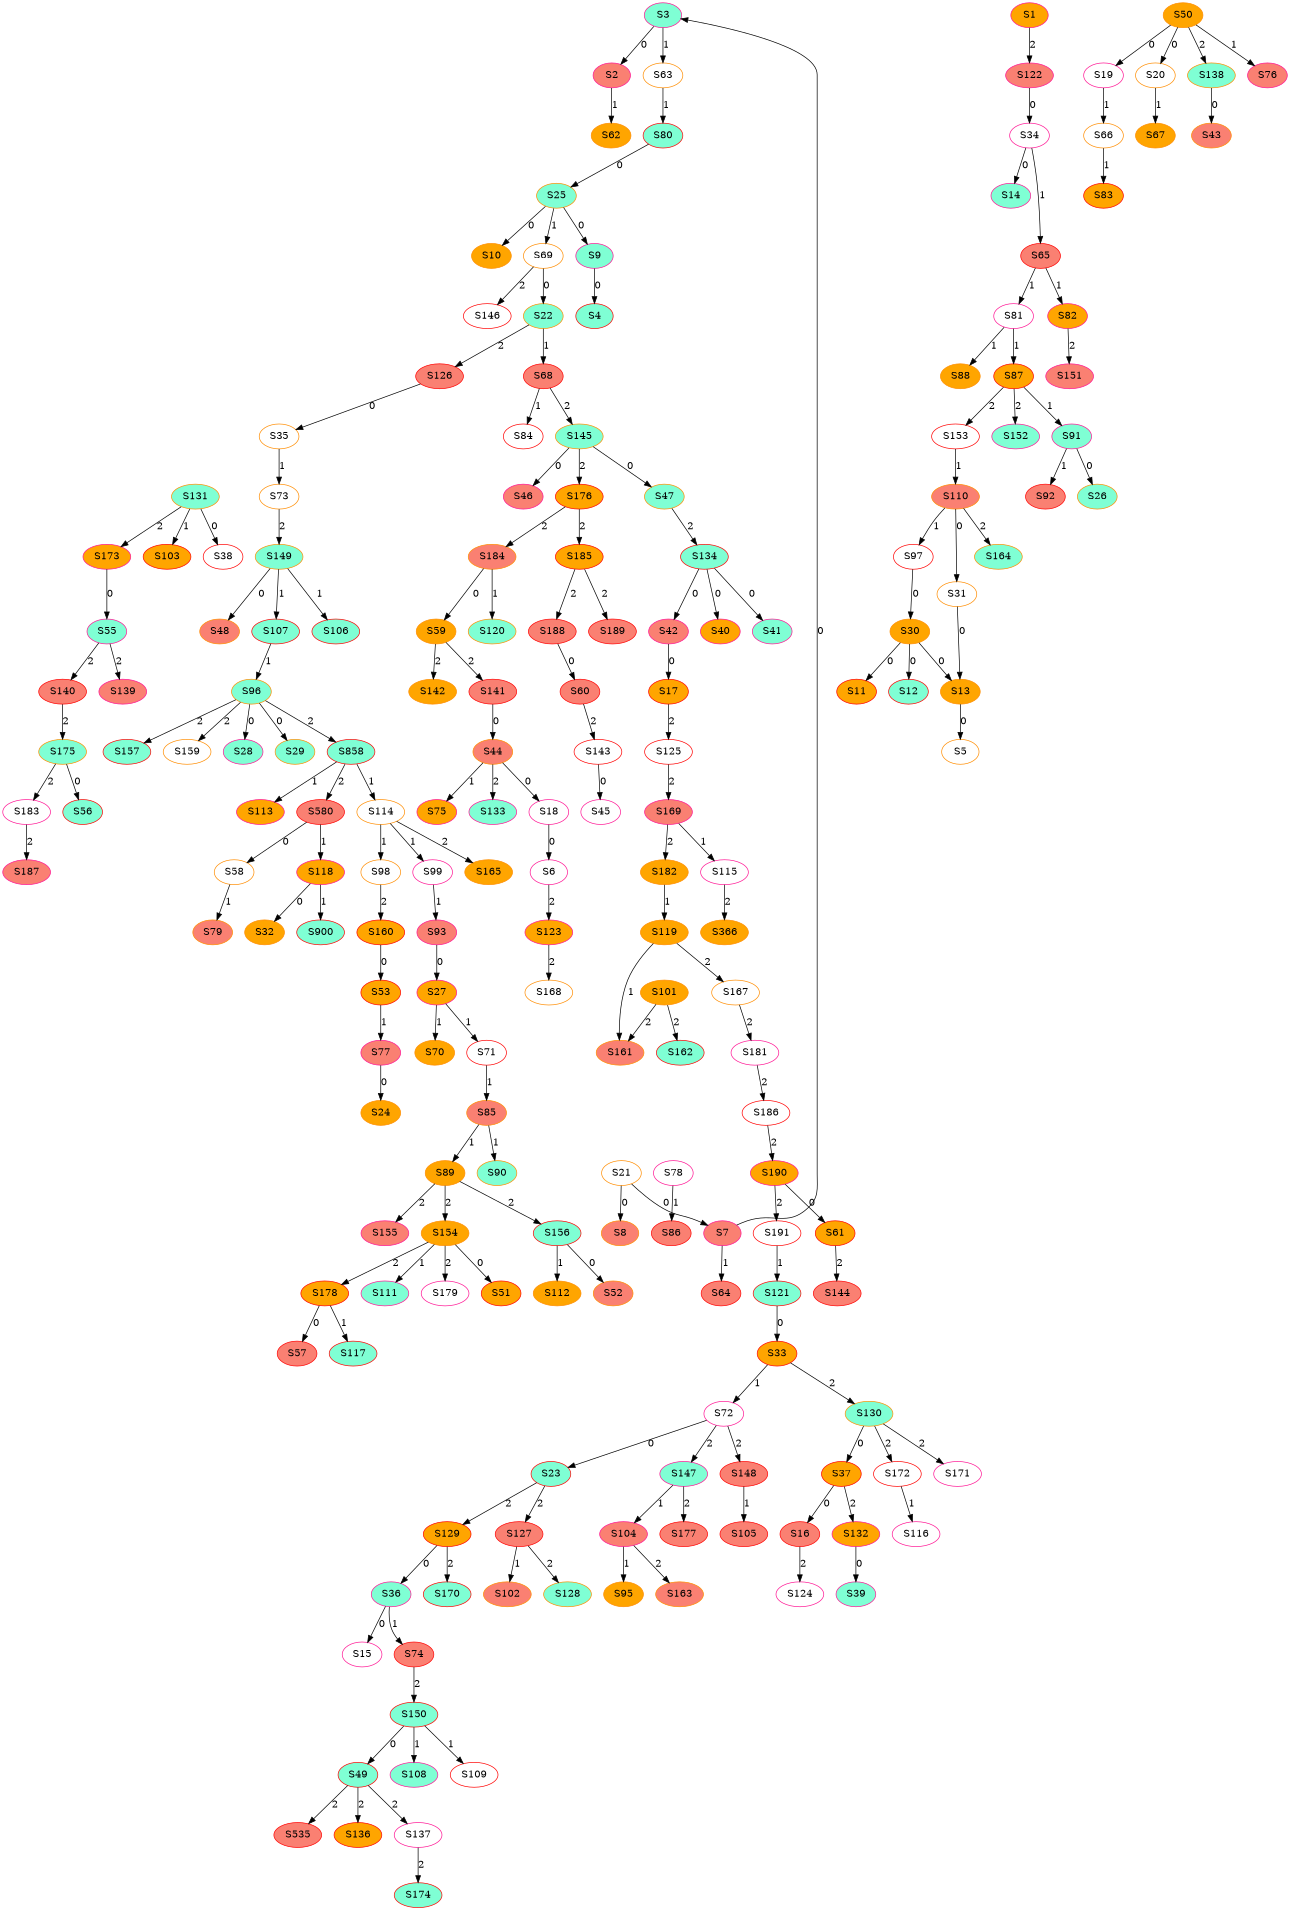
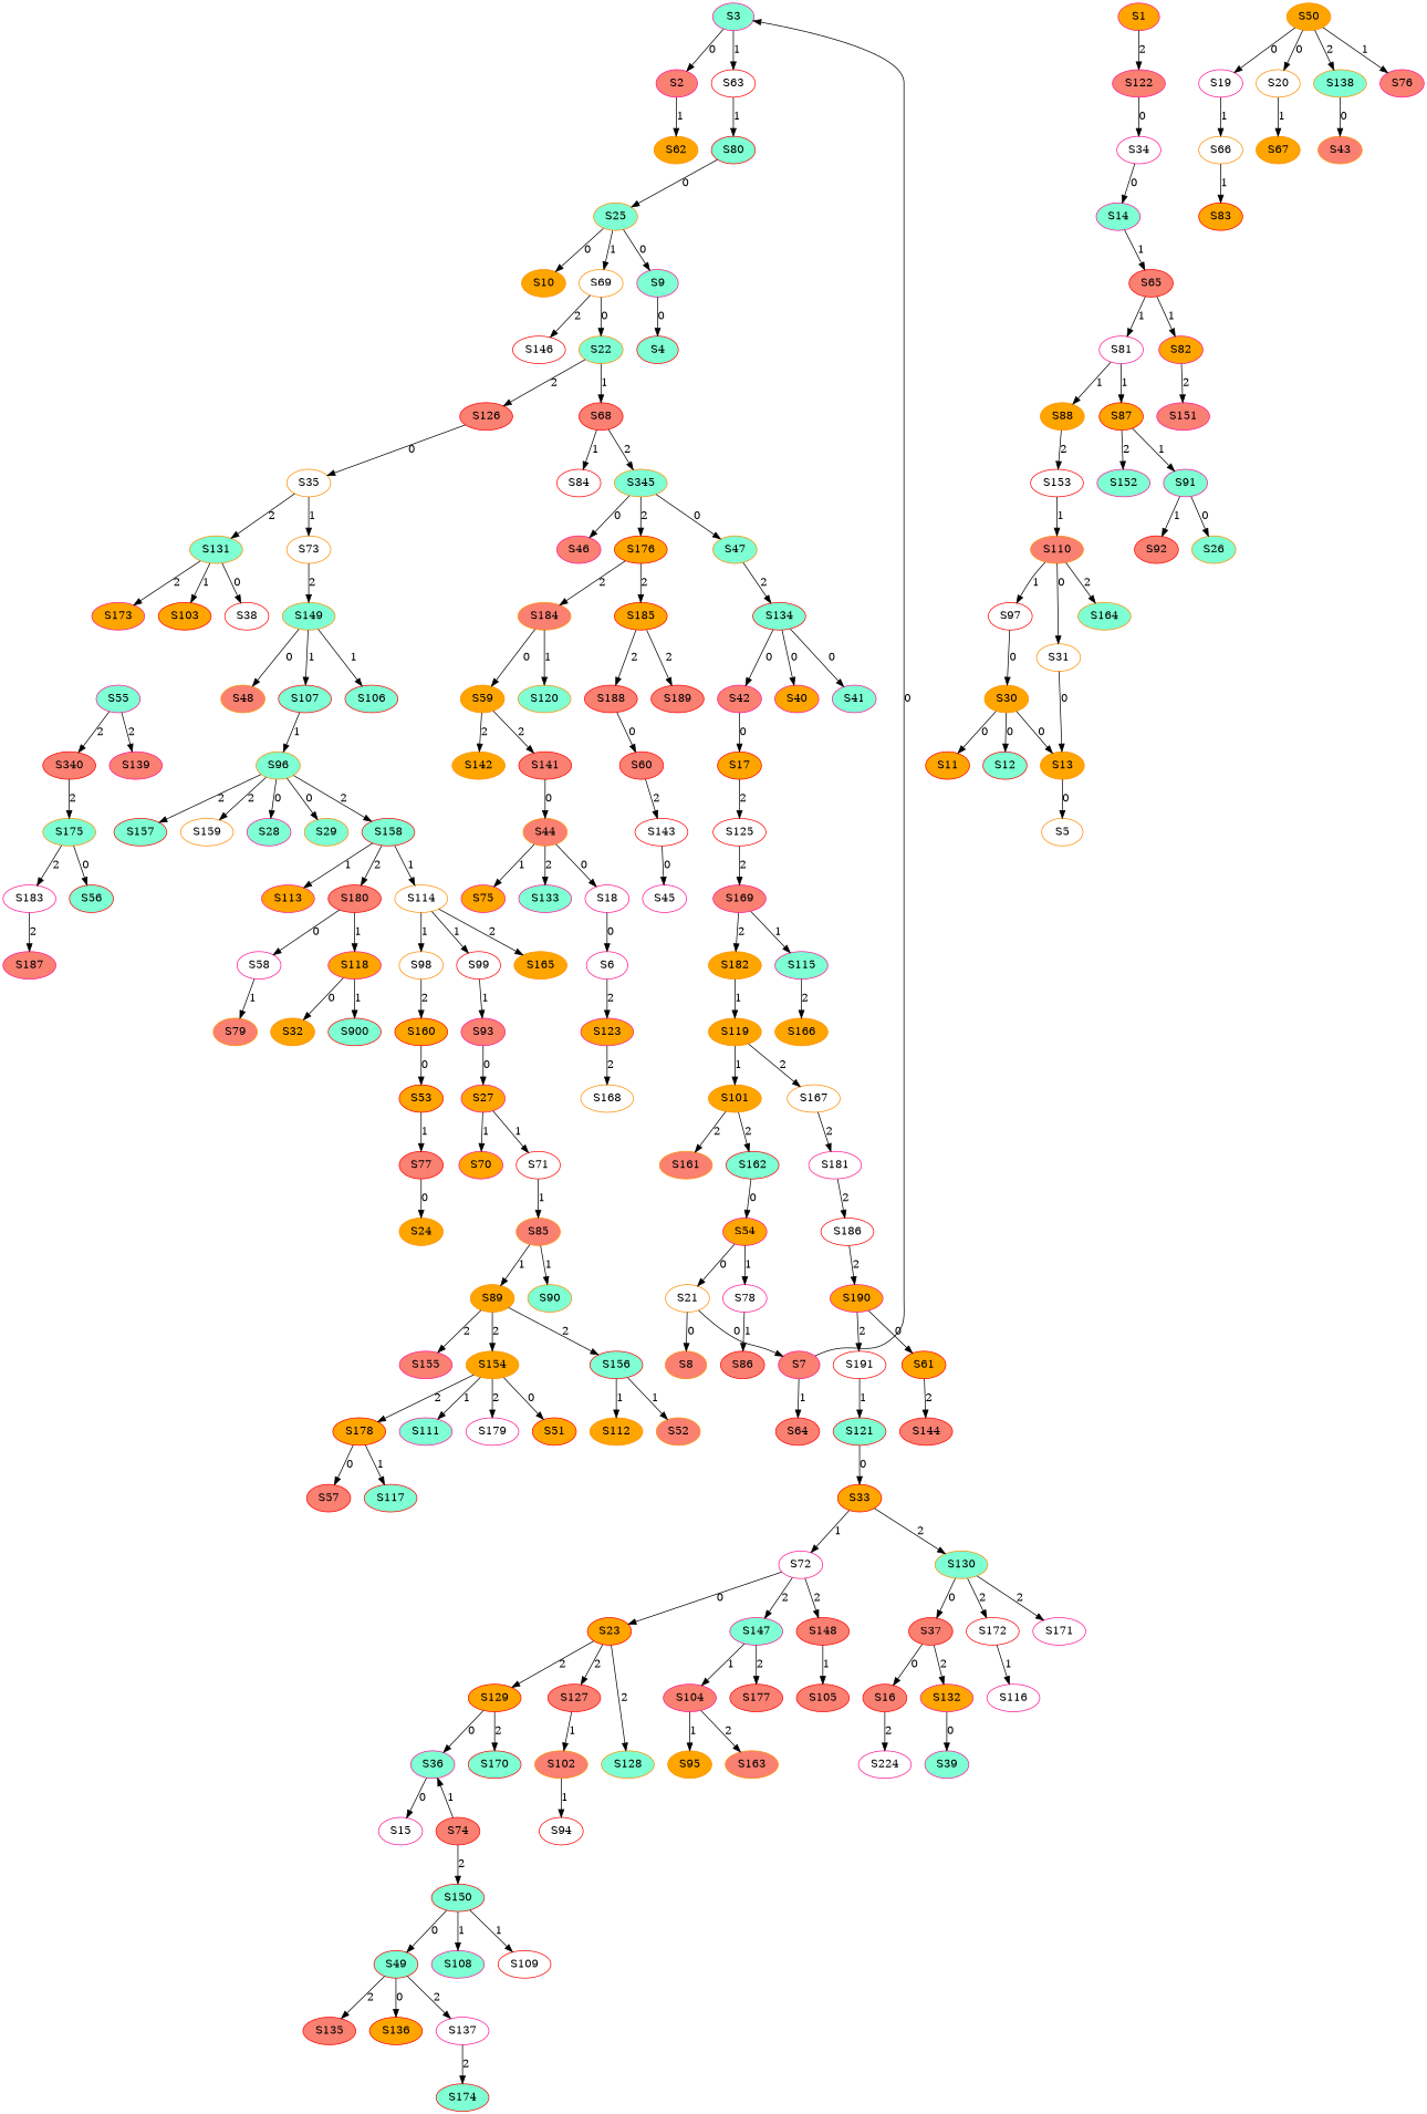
  strict digraph {
    node [color=red fillcolor=aquamarine style=filled]
    S3 [color=deeppink]
    S2 [color=deeppink fillcolor=salmon]
-   S63 [color=darkorange fillcolor=white]
+   S63 [fillcolor=white]
    S62 [color=darkorange fillcolor=orange]
    S80
    S7 [color=deeppink fillcolor=salmon]
    S64 [fillcolor=salmon]
    S9 [color=deeppink]
    S4
    S13 [color=darkorange fillcolor=orange]
    S5 [color=darkorange fillcolor=white]
    S18 [color=deeppink fillcolor=white]
    S6 [color=deeppink fillcolor=white]
    S123 [color=deeppink fillcolor=orange]
    S168 [color=darkorange fillcolor=white]
    S21 [color=darkorange fillcolor=white]
    S8 [color=darkorange fillcolor=salmon]
    S25 [color=darkorange]
    S10 [color=darkorange fillcolor=orange]
    S69 [color=darkorange fillcolor=white]
    S22 [color=darkorange]
    S146 [fillcolor=white]
    S30 [color=darkorange fillcolor=orange]
    S11 [fillcolor=orange]
    S12
    S34 [color=deeppink fillcolor=white]
    S14 [color=deeppink]
    S65 [fillcolor=salmon]
    S81 [color=deeppink fillcolor=white]
    S82 [color=deeppink fillcolor=orange]
    S36 [color=deeppink]
    S15 [color=deeppink fillcolor=white]
    S74 [fillcolor=salmon]
    S150
-   S37 [fillcolor=orange]
+   S37 [fillcolor=salmon]
    S16 [fillcolor=salmon]
    S132 [color=deeppink fillcolor=orange]
-   S124 [color=deeppink fillcolor=white]
+   S124 [color=deeppink fillcolor=white label=S224]
    S39 [color=deeppink]
    S42 [color=deeppink fillcolor=salmon]
    S17 [fillcolor=orange]
    S125 [fillcolor=white]
    S169 [color=deeppink fillcolor=salmon]
    S44 [color=darkorange fillcolor=salmon]
    S75 [color=deeppink fillcolor=orange]
    S133 [color=deeppink]
    S50 [color=darkorange fillcolor=orange]
    S19 [color=deeppink fillcolor=white]
    S20 [color=darkorange fillcolor=white]
    S138 [color=darkorange]
    S76 [color=deeppink fillcolor=salmon]
    S66 [color=darkorange fillcolor=white]
    S67 [color=darkorange fillcolor=orange]
    S43 [color=darkorange fillcolor=salmon]
    S83 [fillcolor=orange]
+   S54 [color=deeppink fillcolor=orange]
    S78 [color=deeppink fillcolor=white]
    S86 [fillcolor=salmon]
    S126 [fillcolor=salmon]
    S68 [fillcolor=salmon]
    S35 [color=darkorange fillcolor=white]
-   S145 [color=darkorange]
+   S145 [color=darkorange label=S345]
    S84 [fillcolor=white]
    S72 [color=deeppink fillcolor=white]
-   S23
+   S23 [fillcolor=orange]
    S147 [color=deeppink]
    S148 [fillcolor=salmon]
    S129 [fillcolor=orange]
    S127 [fillcolor=salmon]
    S128 [color=darkorange]
    S104 [color=deeppink fillcolor=salmon]
    S177 [fillcolor=salmon]
    S105 [fillcolor=salmon]
    S170
    S102 [color=darkorange fillcolor=salmon]
-   S77 [color=deeppink fillcolor=salmon]
+   S77 [fillcolor=salmon]
    S24 [color=darkorange fillcolor=orange]
    S91 [color=deeppink]
    S26 [color=darkorange]
    S92 [fillcolor=salmon]
    S93 [color=deeppink fillcolor=salmon]
    S27 [color=deeppink fillcolor=orange]
-   S70 [color=darkorange fillcolor=orange]
+   S70 [color=deeppink fillcolor=orange]
    S71 [fillcolor=white]
    S85 [color=darkorange fillcolor=salmon]
    S96 [color=darkorange]
    S28 [color=deeppink]
    S29 [color=darkorange]
-   S158 [label=S858]
+   S158
    S157
    S159 [color=darkorange fillcolor=white]
-   S180 [fillcolor=salmon label=S580]
+   S180 [fillcolor=salmon]
    S114 [color=darkorange fillcolor=white]
    S113 [color=deeppink fillcolor=orange]
    S97 [fillcolor=white]
    S110 [color=darkorange fillcolor=salmon]
    S31 [color=darkorange fillcolor=white]
    S164 [color=darkorange]
    S118 [color=deeppink fillcolor=orange]
    S32 [color=darkorange fillcolor=orange]
    n101 [label=S900]
    S121
    S33 [fillcolor=orange]
    S130 [color=darkorange]
    S172 [fillcolor=white]
    S171 [color=deeppink fillcolor=white]
    S122 [color=deeppink fillcolor=salmon]
    S131 [color=darkorange]
    S73 [color=darkorange fillcolor=white]
    S38 [fillcolor=white]
    S173 [color=deeppink fillcolor=orange]
    S103 [fillcolor=orange]
    S149 [color=darkorange]
    S116 [color=deeppink fillcolor=white]
    S55 [color=deeppink]
    S134
    S40 [color=deeppink fillcolor=orange]
    S41 [color=deeppink]
    S141 [fillcolor=salmon]
    S143 [fillcolor=white]
    S45 [color=deeppink fillcolor=white]
    S46 [color=deeppink fillcolor=salmon]
    S47 [color=darkorange]
    S176 [fillcolor=orange]
    S184 [color=darkorange fillcolor=salmon]
    S185 [fillcolor=orange]
    S48 [color=darkorange fillcolor=salmon]
    S107
    S106
    S49
    S108 [color=deeppink]
    S109 [fillcolor=white]
-   S135 [fillcolor=salmon label=S535]
+   S135 [fillcolor=salmon]
    S136 [fillcolor=orange]
    S137 [color=deeppink fillcolor=white]
    S174
    S153 [fillcolor=white]
    S154 [color=darkorange fillcolor=orange]
    S51 [fillcolor=orange]
    S178 [fillcolor=orange]
    S111 [color=deeppink]
    S179 [color=deeppink fillcolor=white]
    S57 [fillcolor=salmon]
    S117
    S156
    S52 [color=darkorange fillcolor=salmon]
    S112 [color=darkorange fillcolor=orange]
    S160 [fillcolor=orange]
    S53 [fillcolor=orange]
    S162
    S139 [color=deeppink fillcolor=salmon]
-   S140 [fillcolor=salmon]
+   S140 [fillcolor=salmon label=S340]
    S175 [color=darkorange]
    S56
    S183 [color=deeppink fillcolor=white]
    S187 [color=deeppink fillcolor=salmon]
-   S58 [color=darkorange fillcolor=white]
+   S58 [color=deeppink fillcolor=white]
    S79 [color=darkorange fillcolor=salmon]
    S59 [color=darkorange fillcolor=orange]
    S120 [color=darkorange]
    S142 [color=darkorange fillcolor=orange]
    S188 [fillcolor=salmon]
    S60 [fillcolor=salmon]
    S190 [color=deeppink fillcolor=orange]
    S61 [fillcolor=orange]
    S191 [fillcolor=white]
    S144 [fillcolor=salmon]
    S87 [fillcolor=orange]
    S88 [color=darkorange fillcolor=orange]
    S151 [color=deeppink fillcolor=salmon]
    S89 [color=darkorange fillcolor=orange]
    S90 [color=darkorange]
    S152 [color=deeppink]
    S155 [color=deeppink fillcolor=salmon]
-   S99 [color=deeppink fillcolor=white]
+   S99 [fillcolor=white]
+   S94 [fillcolor=white]
    S95 [color=darkorange fillcolor=orange]
    S163 [color=darkorange fillcolor=salmon]
    S98 [color=darkorange fillcolor=white]
    S165 [color=darkorange fillcolor=orange]
    S119 [color=darkorange fillcolor=orange]
    S101 [color=darkorange fillcolor=orange]
    S167 [color=darkorange fillcolor=white]
    S161 [color=darkorange fillcolor=salmon]
    S181 [color=deeppink fillcolor=white]
-   S115 [color=deeppink fillcolor=white]
+   S115 [color=deeppink]
    S182 [color=darkorange fillcolor=orange]
-   S166 [color=darkorange fillcolor=orange label=S366]
+   S166 [color=darkorange fillcolor=orange]
    S1 [color=deeppink fillcolor=orange]
    S186 [fillcolor=white]
    S189 [fillcolor=salmon]
    S3 -> S2 [label=0]
    S3 -> S63 [label=1]
    S2 -> S62 [label=1]
    S63 -> S80 [label=1]
    S80 -> S25 [label=0]
    S7 -> S3 [label=0]
    S7 -> S64 [label=1]
    S9 -> S4 [label=0]
    S13 -> S5 [label=0]
    S18 -> S6 [label=0]
    S6 -> S123 [label=2]
    S123 -> S168 [label=2]
    S21 -> S7 [label=0]
    S21 -> S8 [label=0]
    S25 -> S9 [label=0]
    S25 -> S10 [label=0]
    S25 -> S69 [label=1]
    S69 -> S22 [label=0]
    S69 -> S146 [label=2]
    S22 -> S126 [label=2]
    S22 -> S68 [label=1]
    S30 -> S13 [label=0]
    S30 -> S11 [label=0]
    S30 -> S12 [label=0]
    S34 -> S14 [label=0]
-   S34 -> S65 [label=1]
+   S14 -> S65 [label=1]
    S65 -> S81 [label=1]
    S65 -> S82 [label=1]
    S81 -> S87 [label=1]
    S81 -> S88 [label=1]
    S82 -> S151 [label=2]
    S36 -> S15 [label=0]
-   S36 -> S74 [label=1]
+   S74 -> S36 [label=1]
    S74 -> S150 [label=2]
    S150 -> S49 [label=0]
    S150 -> S108 [label=1]
    S150 -> S109 [label=1]
    S37 -> S16 [label=0]
    S37 -> S132 [label=2]
    S16 -> S124 [label=2]
    S132 -> S39 [label=0]
    S42 -> S17 [label=0]
    S17 -> S125 [label=2]
    S125 -> S169 [label=2]
    S169 -> S115 [label=1]
    S169 -> S182 [label=2]
    S44 -> S18 [label=0]
    S44 -> S75 [label=1]
    S44 -> S133 [label=2]
    S50 -> S19 [label=0]
    S50 -> S20 [label=0]
    S50 -> S138 [label=2]
    S50 -> S76 [label=1]
    S19 -> S66 [label=1]
    S20 -> S67 [label=1]
    S138 -> S43 [label=0]
    S66 -> S83 [label=1]
+   S54 -> S21 [label=0]
+   S54 -> S78 [label=1]
    S78 -> S86 [label=1]
    S126 -> S35 [label=0]
    S68 -> S145 [label=2]
    S68 -> S84 [label=1]
+   S35 -> S131 [label=2]
    S35 -> S73 [label=1]
    S145 -> S46 [label=0]
    S145 -> S47 [label=0]
    S145 -> S176 [label=2]
    S72 -> S23 [label=0]
    S72 -> S147 [label=2]
    S72 -> S148 [label=2]
    S23 -> S129 [label=2]
    S23 -> S127 [label=2]
-   S127 -> S128 [label=2]
+   S23 -> S128 [label=2]
    S147 -> S104 [label=1]
    S147 -> S177 [label=2]
    S148 -> S105 [label=1]
    S129 -> S36 [label=0]
    S129 -> S170 [label=2]
    S127 -> S102 [label=1]
    S104 -> S95 [label=1]
    S104 -> S163 [label=2]
+   S102 -> S94 [label=1]
    S77 -> S24 [label=0]
    S91 -> S26 [label=0]
    S91 -> S92 [label=1]
    S93 -> S27 [label=0]
    S27 -> S70 [label=1]
    S27 -> S71 [label=1]
    S71 -> S85 [label=1]
    S85 -> S89 [label=1]
    S85 -> S90 [label=1]
    S96 -> S28 [label=0]
    S96 -> S29 [label=0]
    S96 -> S158 [label=2]
    S96 -> S157 [label=2]
    S96 -> S159 [label=2]
    S158 -> S180 [label=2]
    S158 -> S114 [label=1]
    S158 -> S113 [label=1]
    S180 -> S118 [label=1]
    S180 -> S58 [label=0]
    S114 -> S99 [label=1]
    S114 -> S98 [label=1]
    S114 -> S165 [label=2]
    S97 -> S30 [label=0]
    S110 -> S97 [label=1]
    S110 -> S31 [label=0]
    S110 -> S164 [label=2]
    S31 -> S13 [label=0]
    S118 -> S32 [label=0]
    S118 -> n101 [label=1]
    S121 -> S33 [label=0]
    S33 -> S72 [label=1]
    S33 -> S130 [label=2]
    S130 -> S37 [label=0]
    S130 -> S172 [label=2]
    S130 -> S171 [label=2]
    S172 -> S116 [label=1]
    S122 -> S34 [label=0]
    S131 -> S38 [label=0]
    S131 -> S173 [label=2]
    S131 -> S103 [label=1]
    S73 -> S149 [label=2]
-   S173 -> S55 [label=0]
    S149 -> S48 [label=0]
    S149 -> S107 [label=1]
    S149 -> S106 [label=1]
    S55 -> S139 [label=2]
    S55 -> S140 [label=2]
    S134 -> S42 [label=0]
    S134 -> S40 [label=0]
    S134 -> S41 [label=0]
    S141 -> S44 [label=0]
    S143 -> S45 [label=0]
    S47 -> S134 [label=2]
    S176 -> S184 [label=2]
    S176 -> S185 [label=2]
    S184 -> S59 [label=0]
    S184 -> S120 [label=1]
    S185 -> S188 [label=2]
    S185 -> S189 [label=2]
    S107 -> S96 [label=1]
    S49 -> S135 [label=2]
-   S49 -> S136 [label=2]
+   S49 -> S136 [label=0]
    S49 -> S137 [label=2]
    S137 -> S174 [label=2]
    S153 -> S110 [label=1]
    S154 -> S51 [label=0]
    S154 -> S178 [label=2]
    S154 -> S111 [label=1]
    S154 -> S179 [label=2]
    S178 -> S57 [label=0]
    S178 -> S117 [label=1]
-   S156 -> S52 [label=0]
+   S156 -> S52 [label=1]
    S156 -> S112 [label=1]
    S160 -> S53 [label=0]
    S53 -> S77 [label=1]
+   S162 -> S54 [label=0]
    S140 -> S175 [label=2]
    S175 -> S56 [label=0]
    S175 -> S183 [label=2]
    S183 -> S187 [label=2]
    S58 -> S79 [label=1]
    S59 -> S141 [label=2]
    S59 -> S142 [label=2]
    S188 -> S60 [label=0]
    S60 -> S143 [label=2]
    S190 -> S61 [label=0]
    S190 -> S191 [label=2]
    S61 -> S144 [label=2]
    S191 -> S121 [label=1]
    S87 -> S91 [label=1]
    S87 -> S152 [label=2]
-   S87 -> S153 [label=2]
+   S88 -> S153 [label=2]
    S89 -> S154 [label=2]
    S89 -> S156 [label=2]
    S89 -> S155 [label=2]
    S99 -> S93 [label=1]
    S98 -> S160 [label=2]
-   S119 -> S161 [label=1]
+   S119 -> S101 [label=1]
    S119 -> S167 [label=2]
    S101 -> S162 [label=2]
    S101 -> S161 [label=2]
    S167 -> S181 [label=2]
    S181 -> S186 [label=2]
    S115 -> S166 [label=2]
    S182 -> S119 [label=1]
    S1 -> S122 [label=2]
    S186 -> S190 [label=2]
  }
